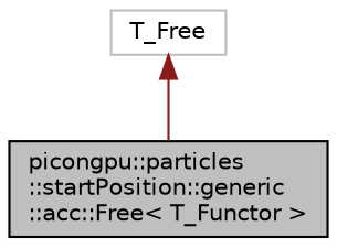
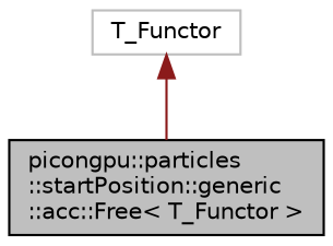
  digraph {
    node [fontname=Helvetica fontsize=10 shape=record style=filled]
    n1 [color=black fillcolor=grey75 fontcolor=black height=0.2 label="picongpu::particles\l::startPosition::generic\l::acc::Free\< T_Functor \>" width=0.4]
-   n2 [color=grey75 fillcolor=white height=0.2 label=T_Free width=0.4]
+   n2 [color=grey75 fillcolor=white height=0.2 label=T_Functor width=0.4]
    n2 -> n1 [color=firebrick4 dir=back fontname=Helvetica fontsize=10 labelfontname=Helvetica labelfontsize=10 style=solid]
  }
